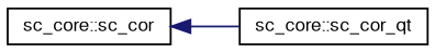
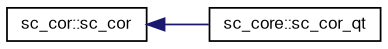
  digraph {
    rankdir=LR
    node [color=black fillcolor=white fontname=FreeSans fontsize=10 shape=record style=filled]
-   n1 [height=0.2 label="sc_core::sc_cor" width=0.4]
+   n1 [height=0.2 label="sc_cor::sc_cor" width=0.4]
    n2 [height=0.2 label="sc_core::sc_cor_qt" width=0.4]
    n1 -> n2 [color=midnightblue dir=back fontname=FreeSans fontsize=10 labelfontname=FreeSans labelfontsize=10 style=solid]
  }
